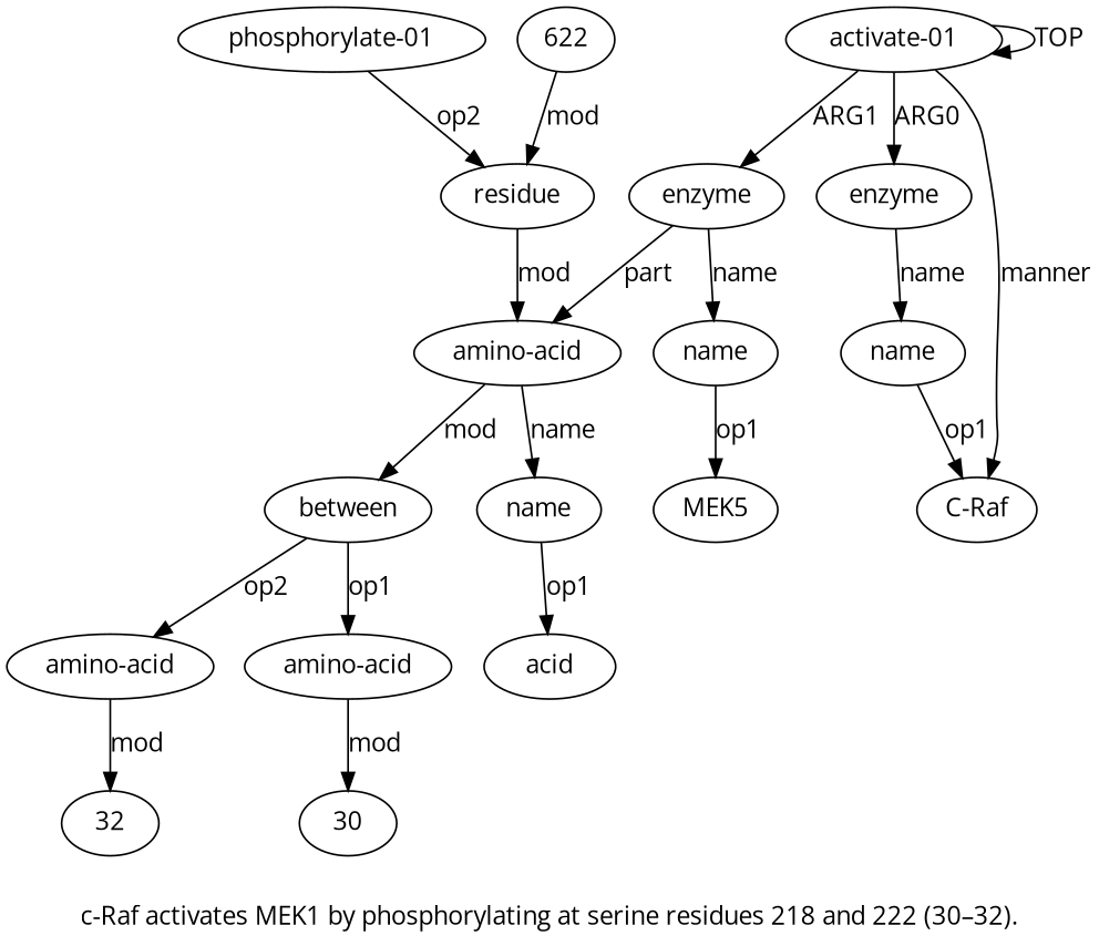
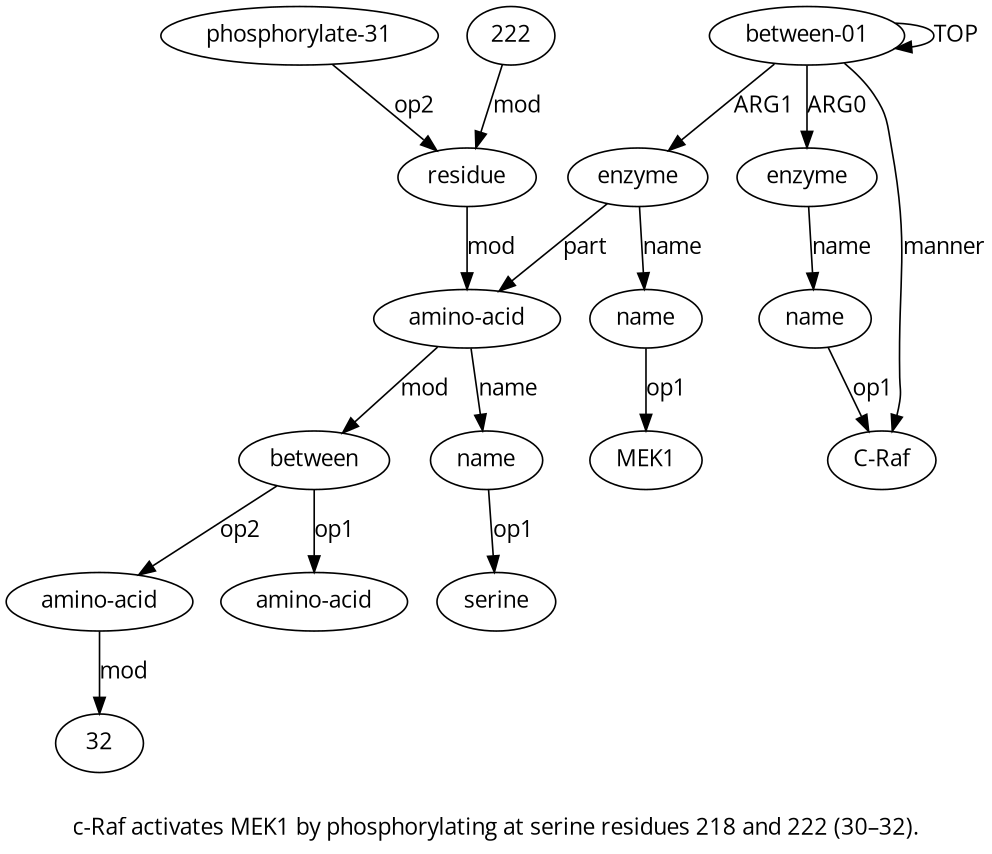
  digraph {
    fontname="Open Sans"
    label="c-Raf activates MEK1 by phosphorylating at serine residues 218 and 222 (30–32)."
    node [color=black fontname="Open Sans" gold_ind=-1 gold_label="amino-acid" test_ind=-1 test_label="amino-acid"]
    edge [color=black fontname="Open Sans" gold_label=mod test_label=mod]
-   n1 [gold_label=MEK1 label=MEK5 test_label=MEK1]
+   n1 [gold_label=MEK1 label=MEK1 test_label=MEK1]
    n2 [gold_ind=11 label="amino-acid" test_ind=11]
    n3 [gold_label=32 label=32 test_label=32]
    n4 [gold_ind=10 label="amino-acid" test_ind=10]
-   n5 [gold_label=30 label=30 test_label=30]
    n6 [gold_ind=1 gold_label=enzyme label=enzyme test_ind=1 test_label=enzyme]
    n7 [gold_ind=2 gold_label=name label=name test_ind=2 test_label=name]
    n8 [gold_label="C-Raf" label="C-Raf" test_label="C-Raf"]
-   n9 [gold_ind=0 gold_label="activate-01" label="activate-01" test_ind=0 test_label="activate-01"]
+   n9 [gold_ind=0 gold_label="activate-01" label="between-01" test_ind=0 test_label="activate-01"]
    n10 [gold_ind=7 gold_label=enzyme label=enzyme test_ind=7 test_label=enzyme]
-   n11 [gold_ind=3 gold_label="phosphorylate-01" label="phosphorylate-01" test_ind=3 test_label="phosphorylate-01"]
+   n11 [gold_ind=3 gold_label="phosphorylate-01" label="phosphorylate-31" test_ind=3 test_label="phosphorylate-01"]
    n12 [gold_ind=4 gold_label=residue label=residue test_ind=4 test_label=residue]
    n13 [gold_ind=5 label="amino-acid" test_ind=5]
    n14 [gold_ind=8 gold_label=name label=name test_ind=8 test_label=name]
    n15 [gold_ind=6 gold_label=name label=name test_ind=6 test_label=name]
    n16 [gold_ind=9 gold_label=between label=between test_ind=9 test_label=between]
-   n17 [gold_label=222 label=622 test_label=222]
-   n18 [gold_label=serine label=acid test_label=serine]
+   n17 [gold_label=222 label=222 test_label=222]
+   n18 [gold_label=serine label=serine test_label=serine]
    n2 -> n3 [label=mod]
-   n4 -> n5 [label=mod]
    n6 -> n7 [gold_label=name label=name test_label=name]
    n7 -> n8 [gold_label=op1 label=op1 test_label=op1]
    n9 -> n6 [gold_label=ARG0 label=ARG0 test_label=ARG0]
    n9 -> n8 [gold_label=manner label=manner test_label=manner]
    n9 -> n9 [gold_label=TOP label=TOP test_label=TOP]
    n9 -> n10 [gold_label=ARG1 label=ARG1 test_label=ARG1]
    n10 -> n13 [gold_label=part label=part test_label=part]
    n10 -> n14 [gold_label=name label=name test_label=name]
    n11 -> n12 [gold_label=ARG1 label=op2 test_label=ARG1]
    n12 -> n13 [label=mod]
    n13 -> n15 [gold_label=name label=name test_label=name]
    n13 -> n16 [label=mod]
    n14 -> n1 [gold_label=op1 label=op1 test_label=op1]
    n15 -> n18 [gold_label=op1 label=op1 test_label=op1]
    n16 -> n2 [gold_label=op2 label=op2 test_label=op2]
    n16 -> n4 [gold_label=op1 label=op1 test_label=op1]
    n17 -> n12 [label=mod]
  }
